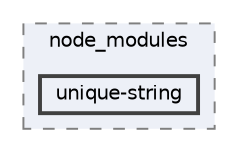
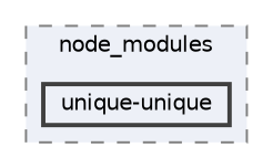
  digraph {
    compound=true
-   n1 [color=grey25 fillcolor="#edf0f7" fontname=Helvetica fontsize=10 height=0.2 label="unique-string" shape=box style="filled,bold" width=0.4]
+   n1 [color=grey25 fillcolor="#edf0f7" fontname=Helvetica fontsize=10 height=0.2 label="unique-unique" shape=box style="filled,bold" width=0.4]
    subgraph cluster_1 {
      bgcolor="#edf0f7"
      fontname=Helvetica
      fontsize=10
      label=node_modules
      pencolor=grey50
      style="filled,dashed"
      n1
    }
  }
